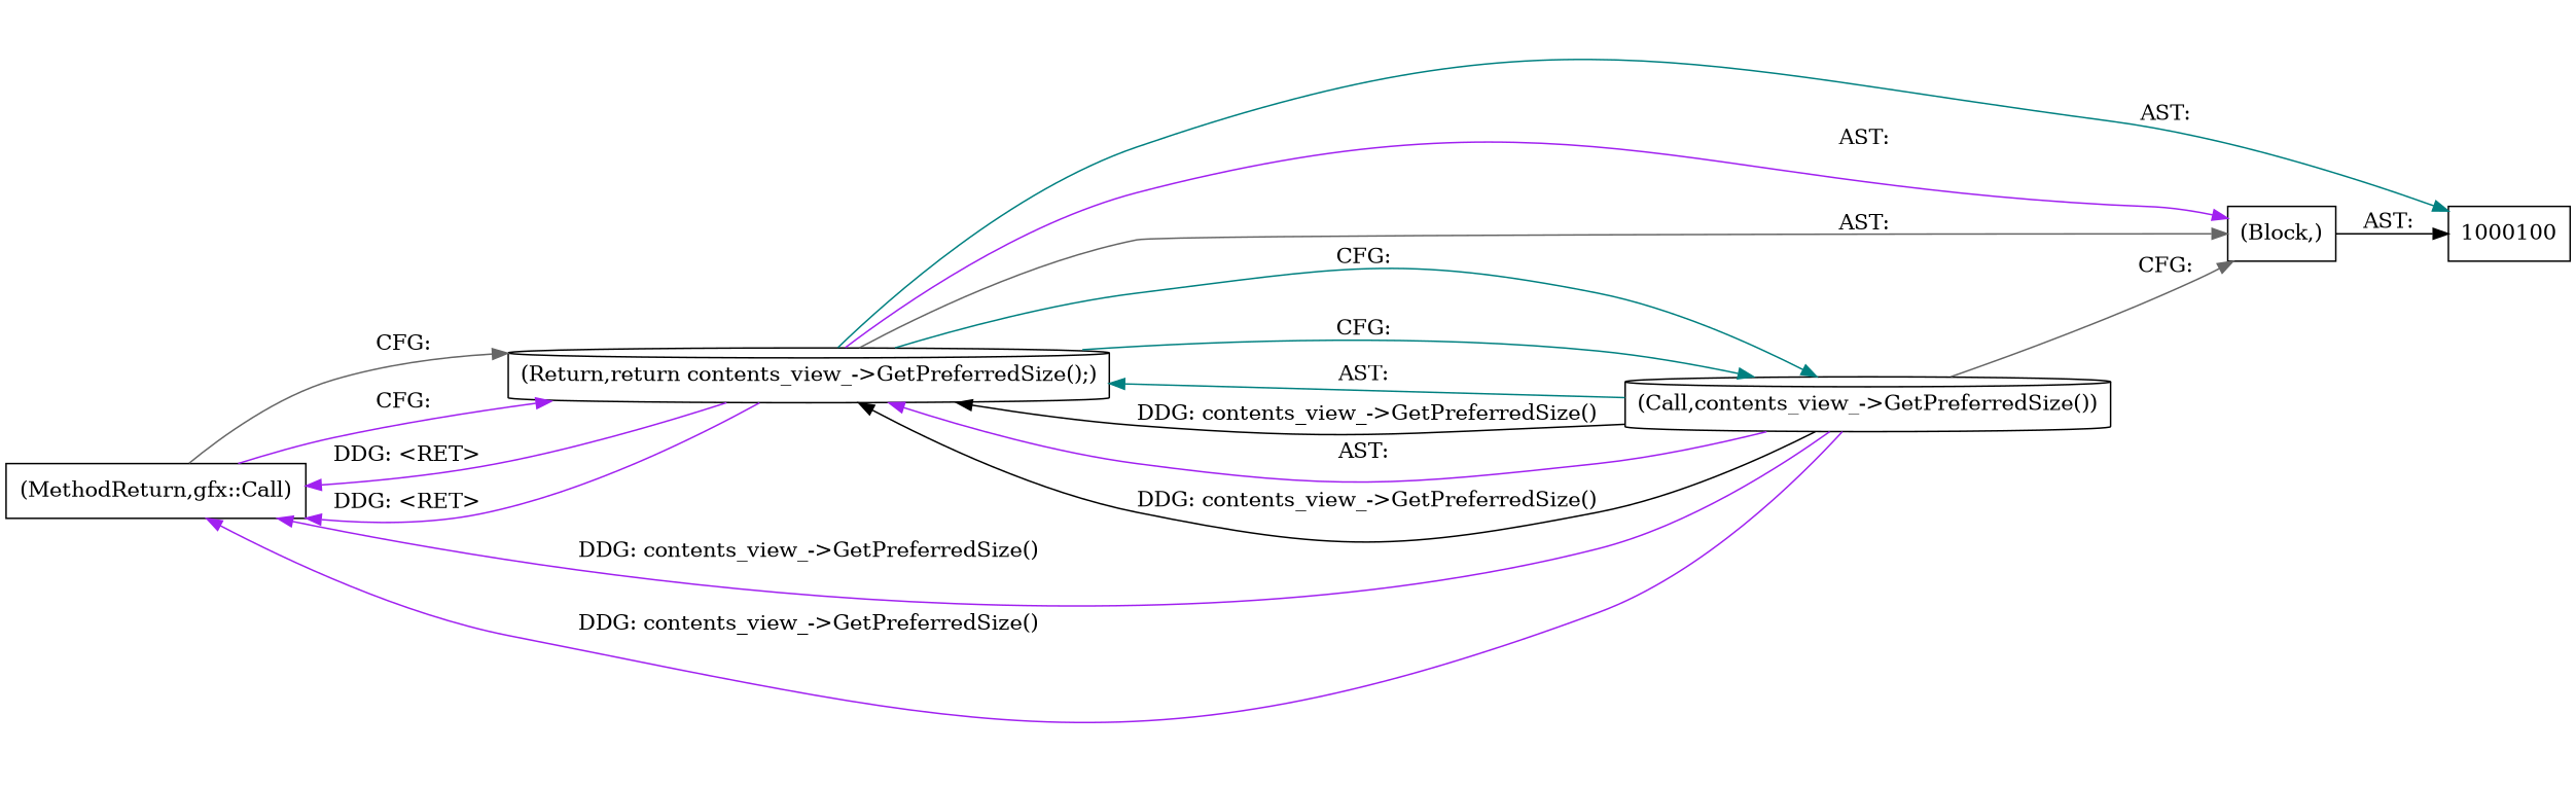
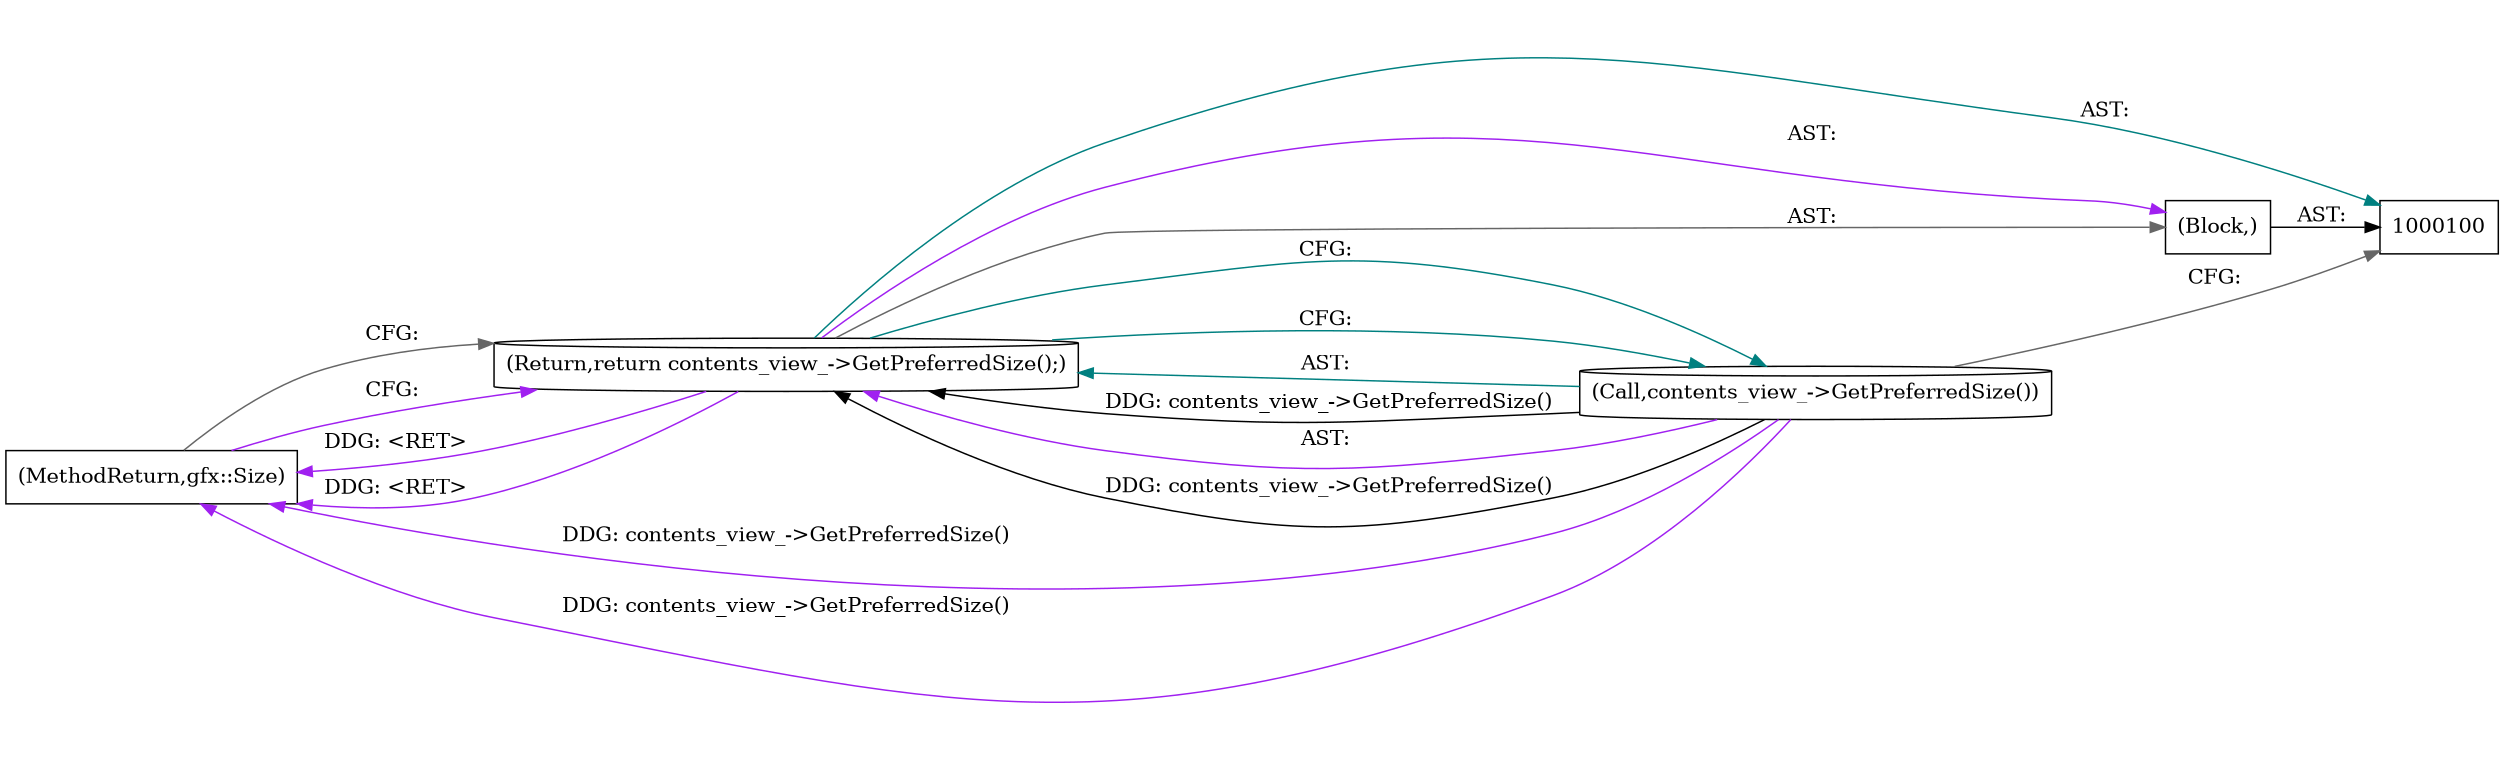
  digraph {
    rankdir=LR
    node [shape=box]
    edge [color=purple]
-   n1 [label="(MethodReturn,gfx::Call)"]
+   n1 [label="(MethodReturn,gfx::Size)"]
    n2 [label="(Return,return contents_view_->GetPreferredSize();)" shape=cylinder]
    1000100
    n4 [label="(Block,)"]
    n5 [label="(Call,contents_view_->GetPreferredSize())" shape=cylinder]
    n1 -> n2 [color=gray40 label="CFG: "]
    n1 -> n2 [label="CFG: "]
    n2 -> n1 [label="DDG: <RET>"]
    n2 -> n1 [label="DDG: <RET>"]
    n2 -> 1000100 [color=teal label="AST: "]
    n2 -> n4 [label="AST: "]
    n2 -> n4 [color=gray40 label="AST: "]
    n2 -> n5 [color=teal label="CFG: "]
    n2 -> n5 [color=teal label="CFG: "]
    n4 -> 1000100 [color=black label="AST: "]
    n5 -> n1 [label="DDG: contents_view_->GetPreferredSize()"]
    n5 -> n1 [label="DDG: contents_view_->GetPreferredSize()"]
    n5 -> n2 [color=teal label="AST: "]
    n5 -> n2 [color=black label="DDG: contents_view_->GetPreferredSize()"]
    n5 -> n2 [label="AST: "]
    n5 -> n2 [color=black label="DDG: contents_view_->GetPreferredSize()"]
-   n5 -> n4 [color=gray40 label="CFG: "]
+   n5 -> 1000100 [color=gray40 label="CFG: "]
  }
